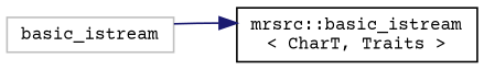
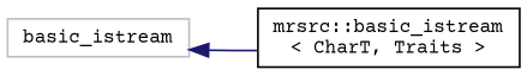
  digraph {
    rankdir=LR
    fontname="Courier Prime"
    node [fillcolor=white fontname="Courier Prime" fontsize=10 shape=record style=filled]
    n1 [color=grey75 height=0.2 label=basic_istream width=0.4]
    n2 [color=black height=0.2 label="mrsrc::basic_istream\l\< CharT, Traits \>" width=0.4]
-   n2 -> n1 [color=midnightblue dir=back fontname="Courier Prime" fontsize=10 labelfontname=Helvetica labelfontsize=10 style=solid]
+   n1 -> n2 [color=midnightblue dir=back fontname="Courier Prime" fontsize=10 labelfontname=Helvetica labelfontsize=10 style=solid]
  }
